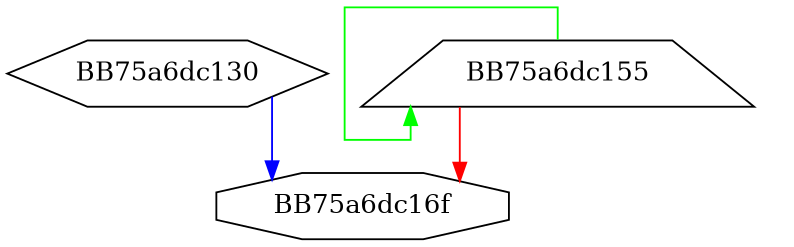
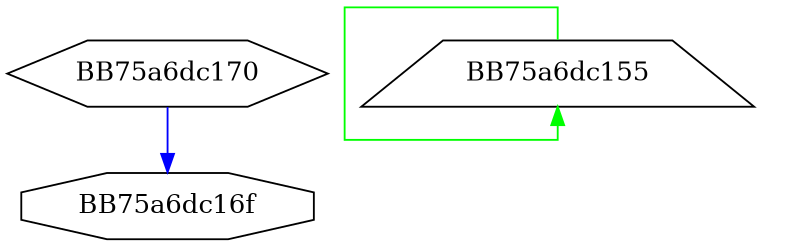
  digraph {
    splines=ortho
-   BB75a6dc130 [shape=hexagon]
+   BB75a6dc130 [shape=hexagon label=BB75a6dc170]
    BB75a6dc16f [shape=octagon]
    BB75a6dc155 [shape=trapezium]
    BB75a6dc130 -> BB75a6dc16f [color=blue]
-   BB75a6dc155 -> BB75a6dc16f [color=red]
    BB75a6dc155 -> BB75a6dc155 [color=green]
  }
